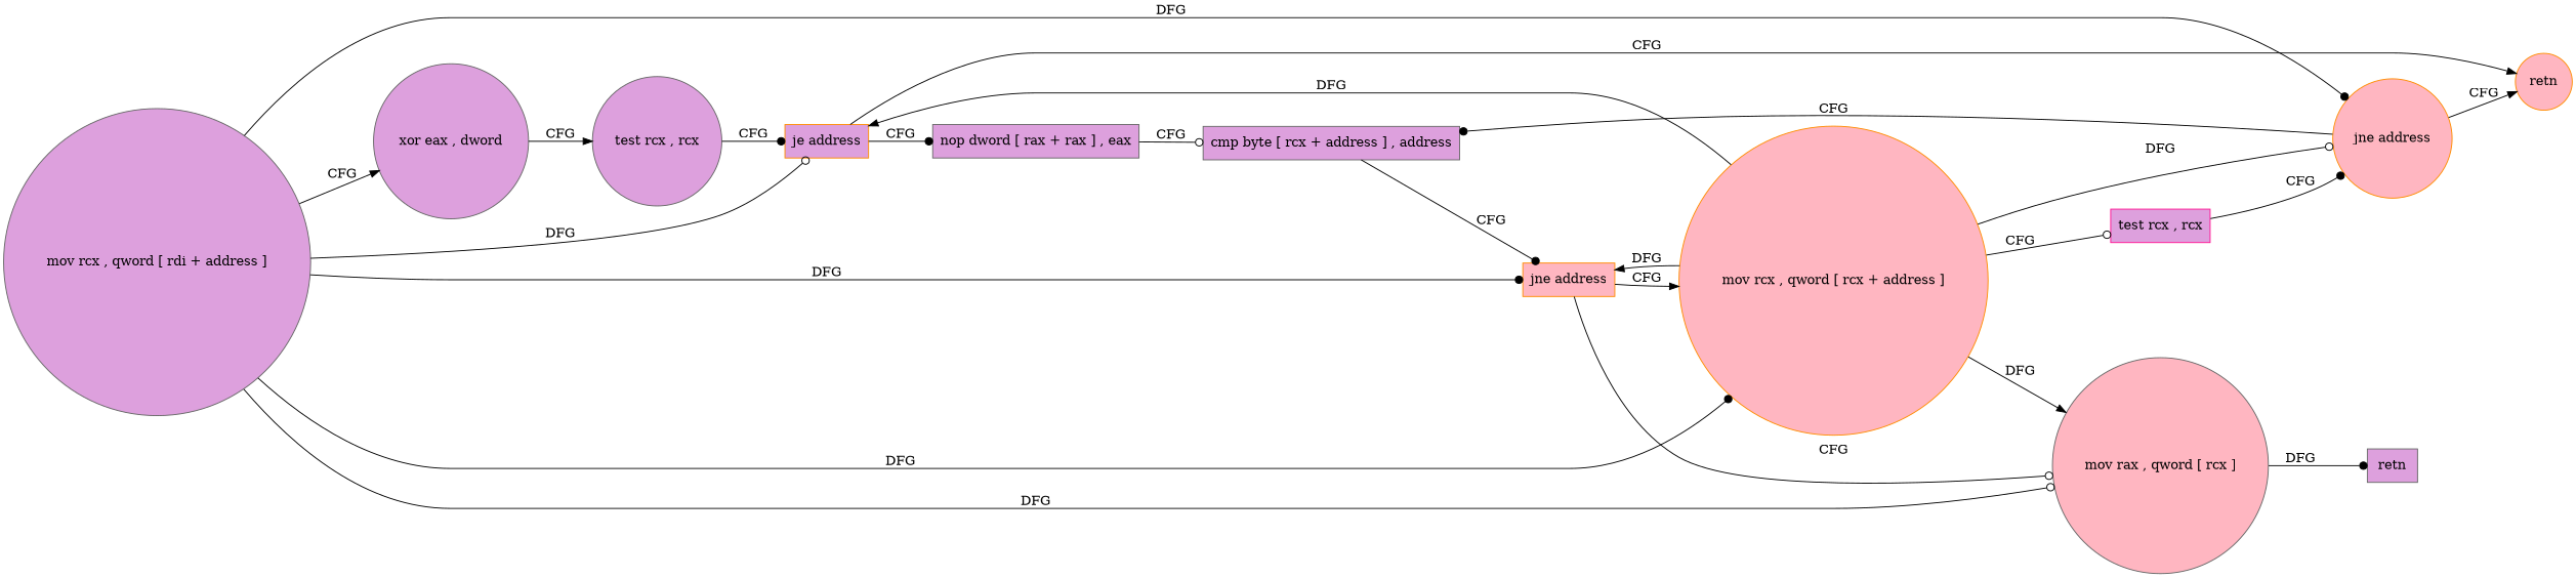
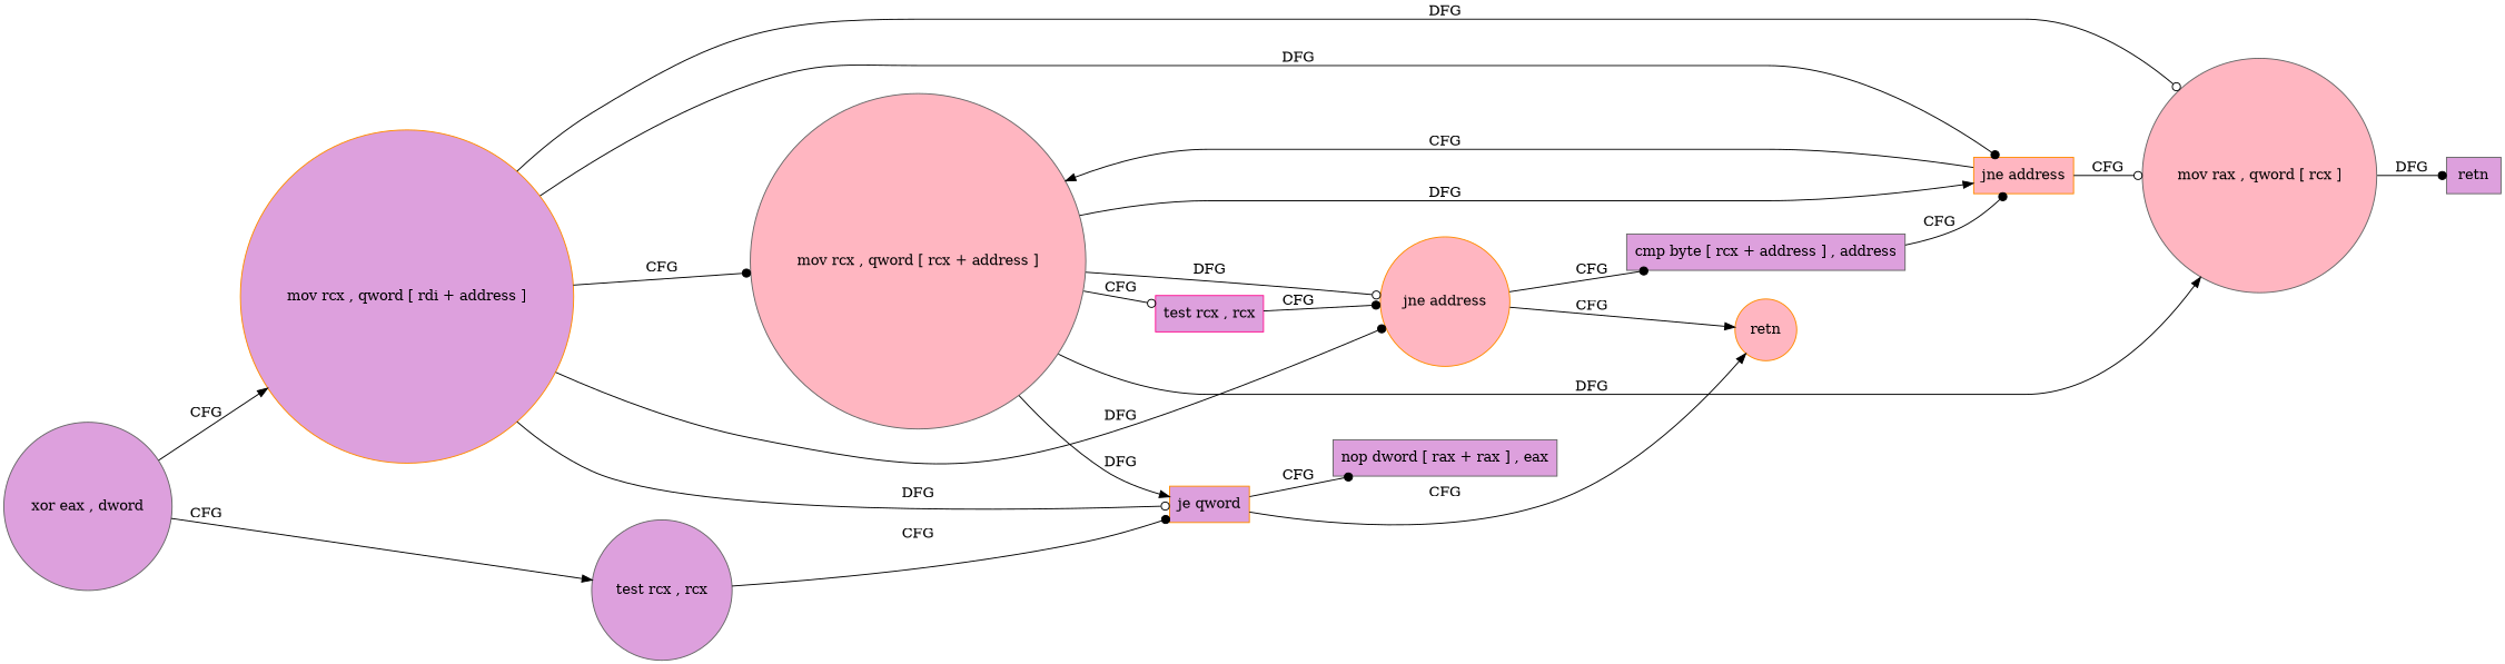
  digraph {
    rankdir=LR
    node [color=gray40 fillcolor=plum shape=circle style=filled]
    edge [arrowhead=dot]
-   n1 [label="mov rcx , qword [ rdi + address ]"]
+   n1 [color=darkorange label="mov rcx , qword [ rdi + address ]"]
    n2 [label="xor eax , dword"]
-   n3 [color=darkorange label="je address" shape=box]
+   n3 [color=darkorange label="je qword" shape=box]
    n4 [fillcolor=lightpink label="mov rax , qword [ rcx ]"]
-   n5 [color=darkorange fillcolor=lightpink label="mov rcx , qword [ rcx + address ]"]
+   n5 [fillcolor=lightpink label="mov rcx , qword [ rcx + address ]"]
    n6 [color=darkorange fillcolor=lightpink label="jne address"]
    n7 [color=darkorange fillcolor=lightpink label="jne address" shape=box]
    n8 [label="test rcx , rcx"]
    n9 [color=darkorange fillcolor=lightpink label=retn]
    n10 [label="nop dword [ rax + rax ] , eax" shape=box]
    n11 [label=retn shape=box]
    n12 [color=deeppink label="test rcx , rcx" shape=box]
    n13 [label="cmp byte [ rcx + address ] , address" shape=box]
-   n1 -> n2 [arrowhead=normal label=CFG]
+   n2 -> n1 [arrowhead=normal label=CFG]
    n1 -> n3 [arrowhead=odot label=DFG]
    n1 -> n4 [arrowhead=odot label=DFG]
-   n1 -> n5 [label=DFG]
+   n1 -> n5 [label=CFG]
    n1 -> n6 [label=DFG]
    n1 -> n7 [label=DFG]
    n2 -> n8 [arrowhead=normal label=CFG]
    n3 -> n9 [arrowhead=normal label=CFG]
    n3 -> n10 [label=CFG]
    n4 -> n11 [label=DFG]
    n5 -> n3 [arrowhead=normal label=DFG]
    n5 -> n4 [arrowhead=normal label=DFG]
    n5 -> n6 [arrowhead=odot label=DFG]
    n5 -> n7 [arrowhead=normal label=DFG]
    n5 -> n12 [arrowhead=odot label=CFG]
    n6 -> n9 [arrowhead=normal label=CFG]
    n6 -> n13 [label=CFG]
    n7 -> n4 [arrowhead=odot label=CFG]
    n7 -> n5 [arrowhead=normal label=CFG]
    n8 -> n3 [label=CFG]
-   n10 -> n13 [arrowhead=odot label=CFG]
    n12 -> n6 [label=CFG]
    n13 -> n7 [label=CFG]
  }
